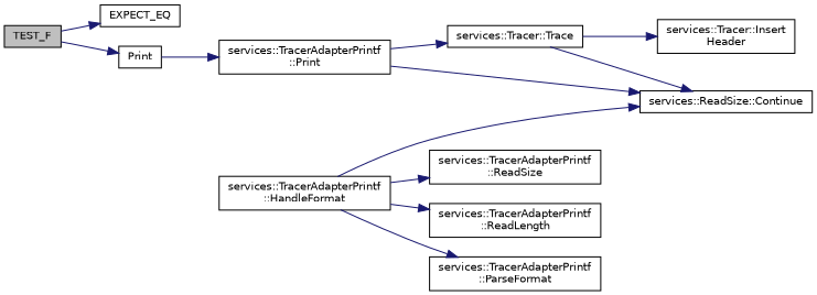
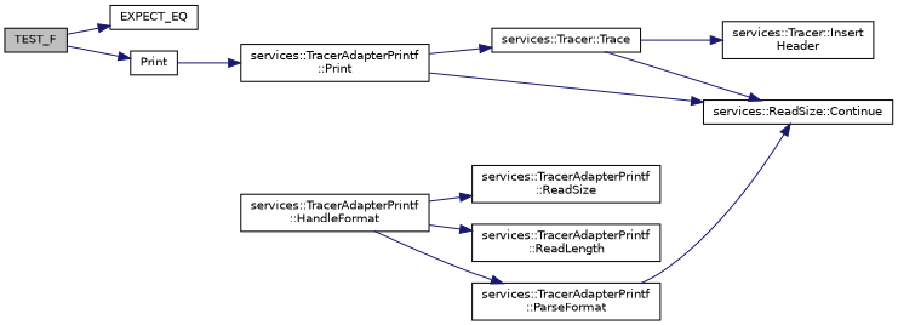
  digraph {
    rankdir=LR
    node [color=black fillcolor=white fontname=Helvetica fontsize=10 shape=record style=filled]
    edge [color=midnightblue fontname=Helvetica fontsize=10 labelfontname=Helvetica labelfontsize=10 style=solid]
    n1 [fillcolor=grey75 fontcolor=black height=0.2 label=TEST_F width=0.4]
    n2 [height=0.2 label=EXPECT_EQ width=0.4]
    n3 [height=0.2 label=Print width=0.4]
    n4 [height=0.2 label="services::TracerAdapterPrintf\l::Print" width=0.4]
    n5 [height=0.2 label="services::ReadSize::Continue" width=0.4]
    n6 [height=0.2 label="services::Tracer::Trace" width=0.4]
    n7 [height=0.2 label="services::TracerAdapterPrintf\l::HandleFormat" width=0.4]
    n8 [height=0.2 label="services::TracerAdapterPrintf\l::ReadSize" width=0.4]
    n9 [height=0.2 label="services::TracerAdapterPrintf\l::ReadLength" width=0.4]
    n10 [height=0.2 label="services::TracerAdapterPrintf\l::ParseFormat" width=0.4]
    n11 [height=0.2 label="services::Tracer::Insert\lHeader" width=0.4]
    n1 -> n2
    n1 -> n3
    n3 -> n4
    n4 -> n5
    n4 -> n6
    n6 -> n5
    n6 -> n11
    n7 -> n8
    n7 -> n9
    n7 -> n10
-   n7 -> n5
+   n10 -> n5
  }
